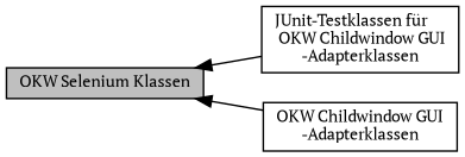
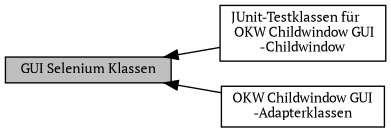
  digraph {
    fontname="PT Serif"
    rankdir=LR
    node [color=black fillcolor=white fontname="PT Serif" fontsize=10 shape=box style=filled]
    edge [dir=back fontname="PT Serif" fontsize=10 labelfontname=Helvetica labelfontsize=10 shape=plaintext style=solid]
-   n1 [height=0.2 label="JUnit-Testklassen für\l OKW Childwindow GUI\l-Adapterklassen" width=0.4]
-   n2 [fillcolor=grey75 fontcolor=black height=0.2 label="OKW Selenium Klassen" width=0.4]
+   n1 [height=0.2 label="JUnit-Testklassen für\l OKW Childwindow GUI\l-Childwindow" width=0.4]
+   n2 [fillcolor=grey75 fontcolor=black height=0.2 label="GUI Selenium Klassen" width=0.4]
    n3 [height=0.2 label="OKW Childwindow GUI\l-Adapterklassen" width=0.4]
    n2 -> n1
    n2 -> n3
  }
